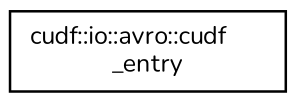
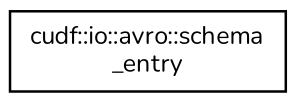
  digraph {
    rankdir=LR
    fontname=Nunito
-   n1 [color=black fillcolor=white fontname=Nunito fontsize=10 height=0.2 label="cudf::io::avro::cudf\l_entry" shape=record style=filled width=0.4]
+   n1 [color=black fillcolor=white fontname=Nunito fontsize=10 height=0.2 label="cudf::io::avro::schema\l_entry" shape=record style=filled width=0.4]
  }
